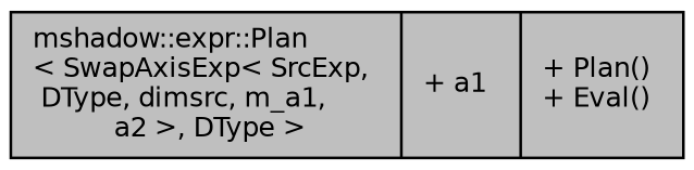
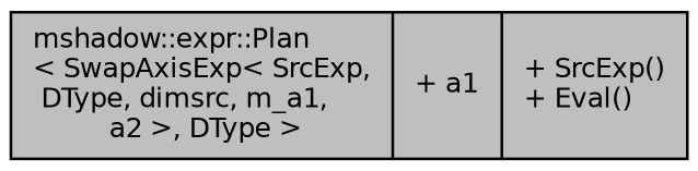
  digraph {
    rankdir=LR
-   n1 [color=black fillcolor=grey75 fontcolor=black fontname=Helvetica fontsize=10 height=0.2 label="{mshadow::expr::Plan\l\< SwapAxisExp\< SrcExp,\l DType, dimsrc, m_a1,\l a2 \>, DType \>\n|+ a1\l|+ Plan()\l+ Eval()\l}" shape=record style=filled width=0.4]
+   n1 [color=black fillcolor=grey75 fontcolor=black fontname=Helvetica fontsize=10 height=0.2 label="{mshadow::expr::Plan\l\< SwapAxisExp\< SrcExp,\l DType, dimsrc, m_a1,\l a2 \>, DType \>\n|+ a1\l|+ SrcExp()\l+ Eval()\l}" shape=record style=filled width=0.4]
  }
